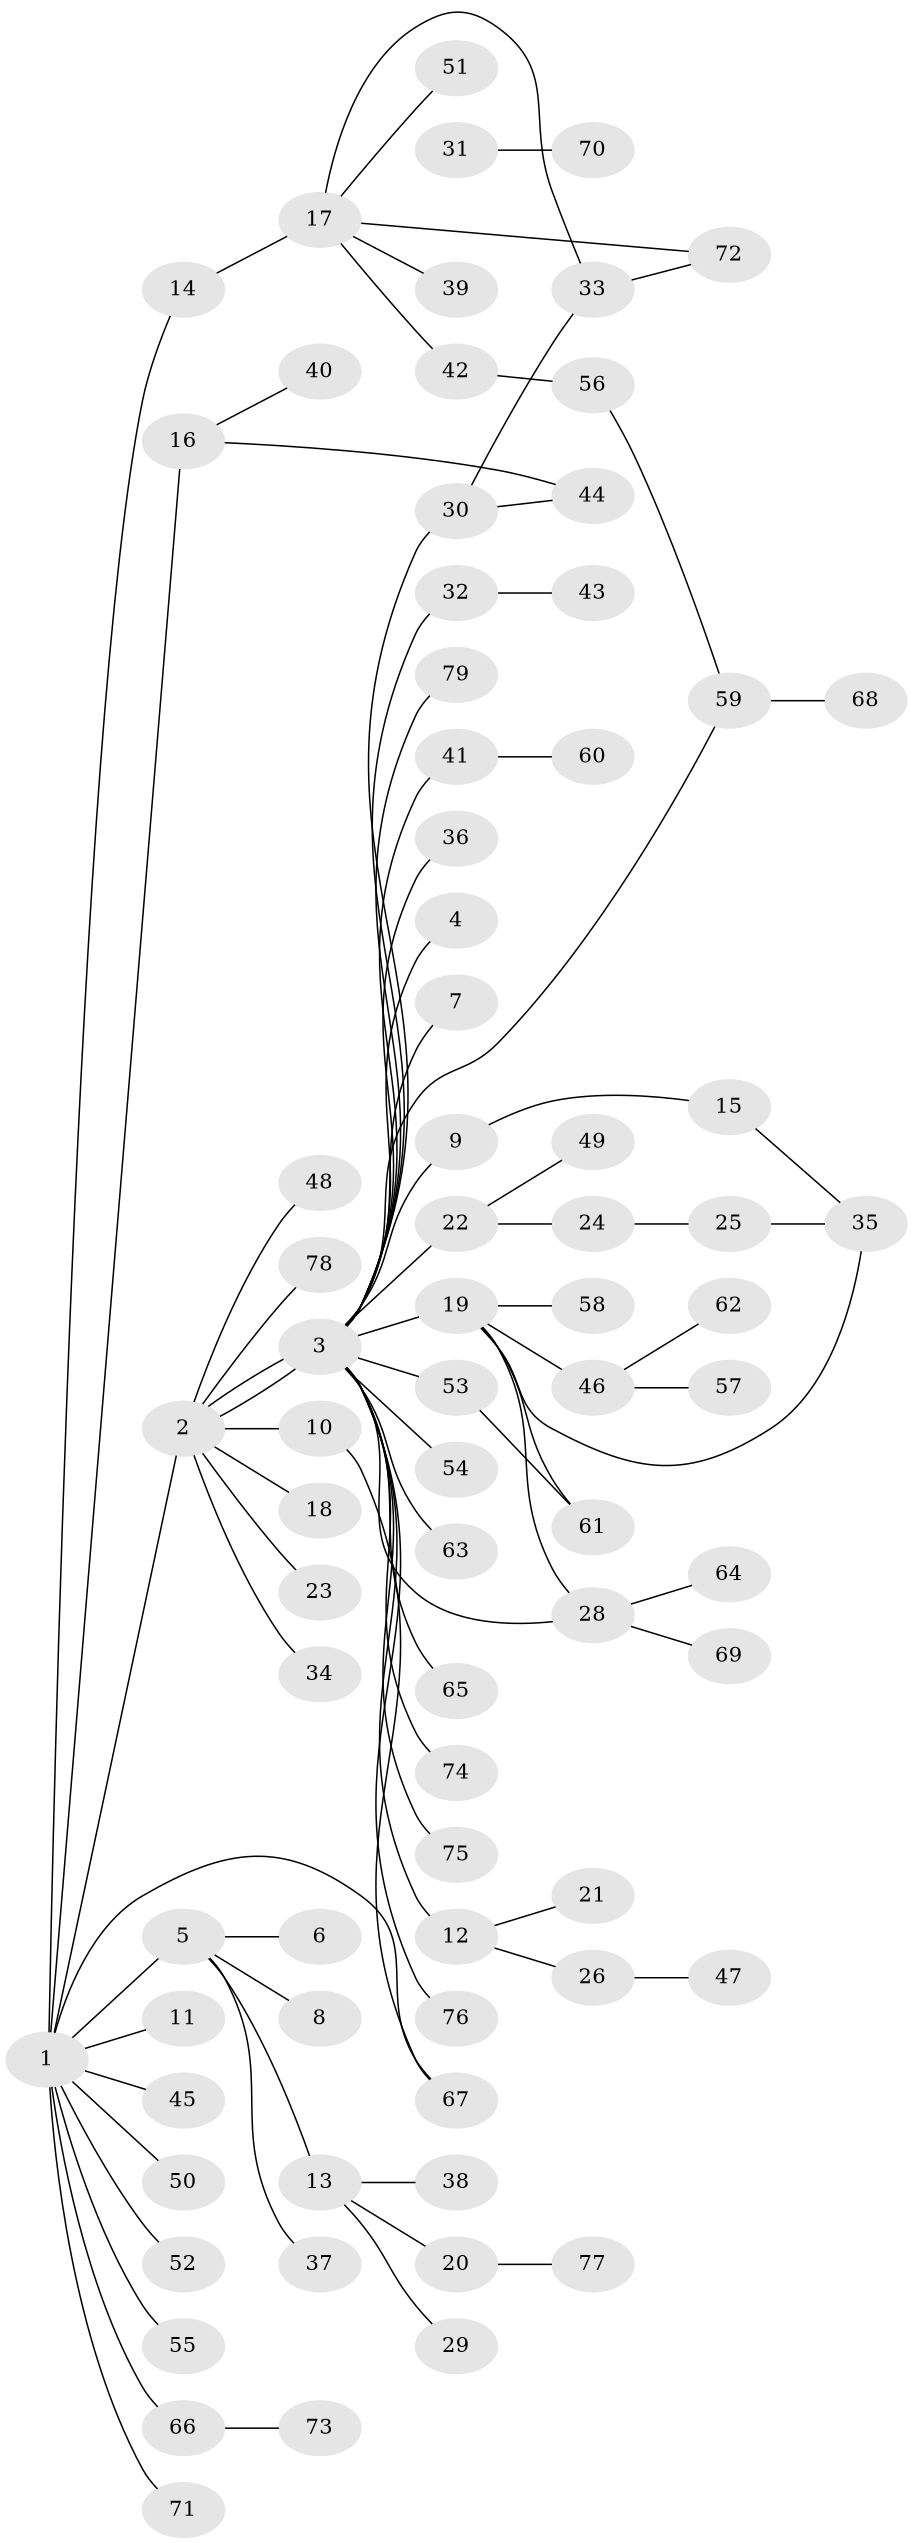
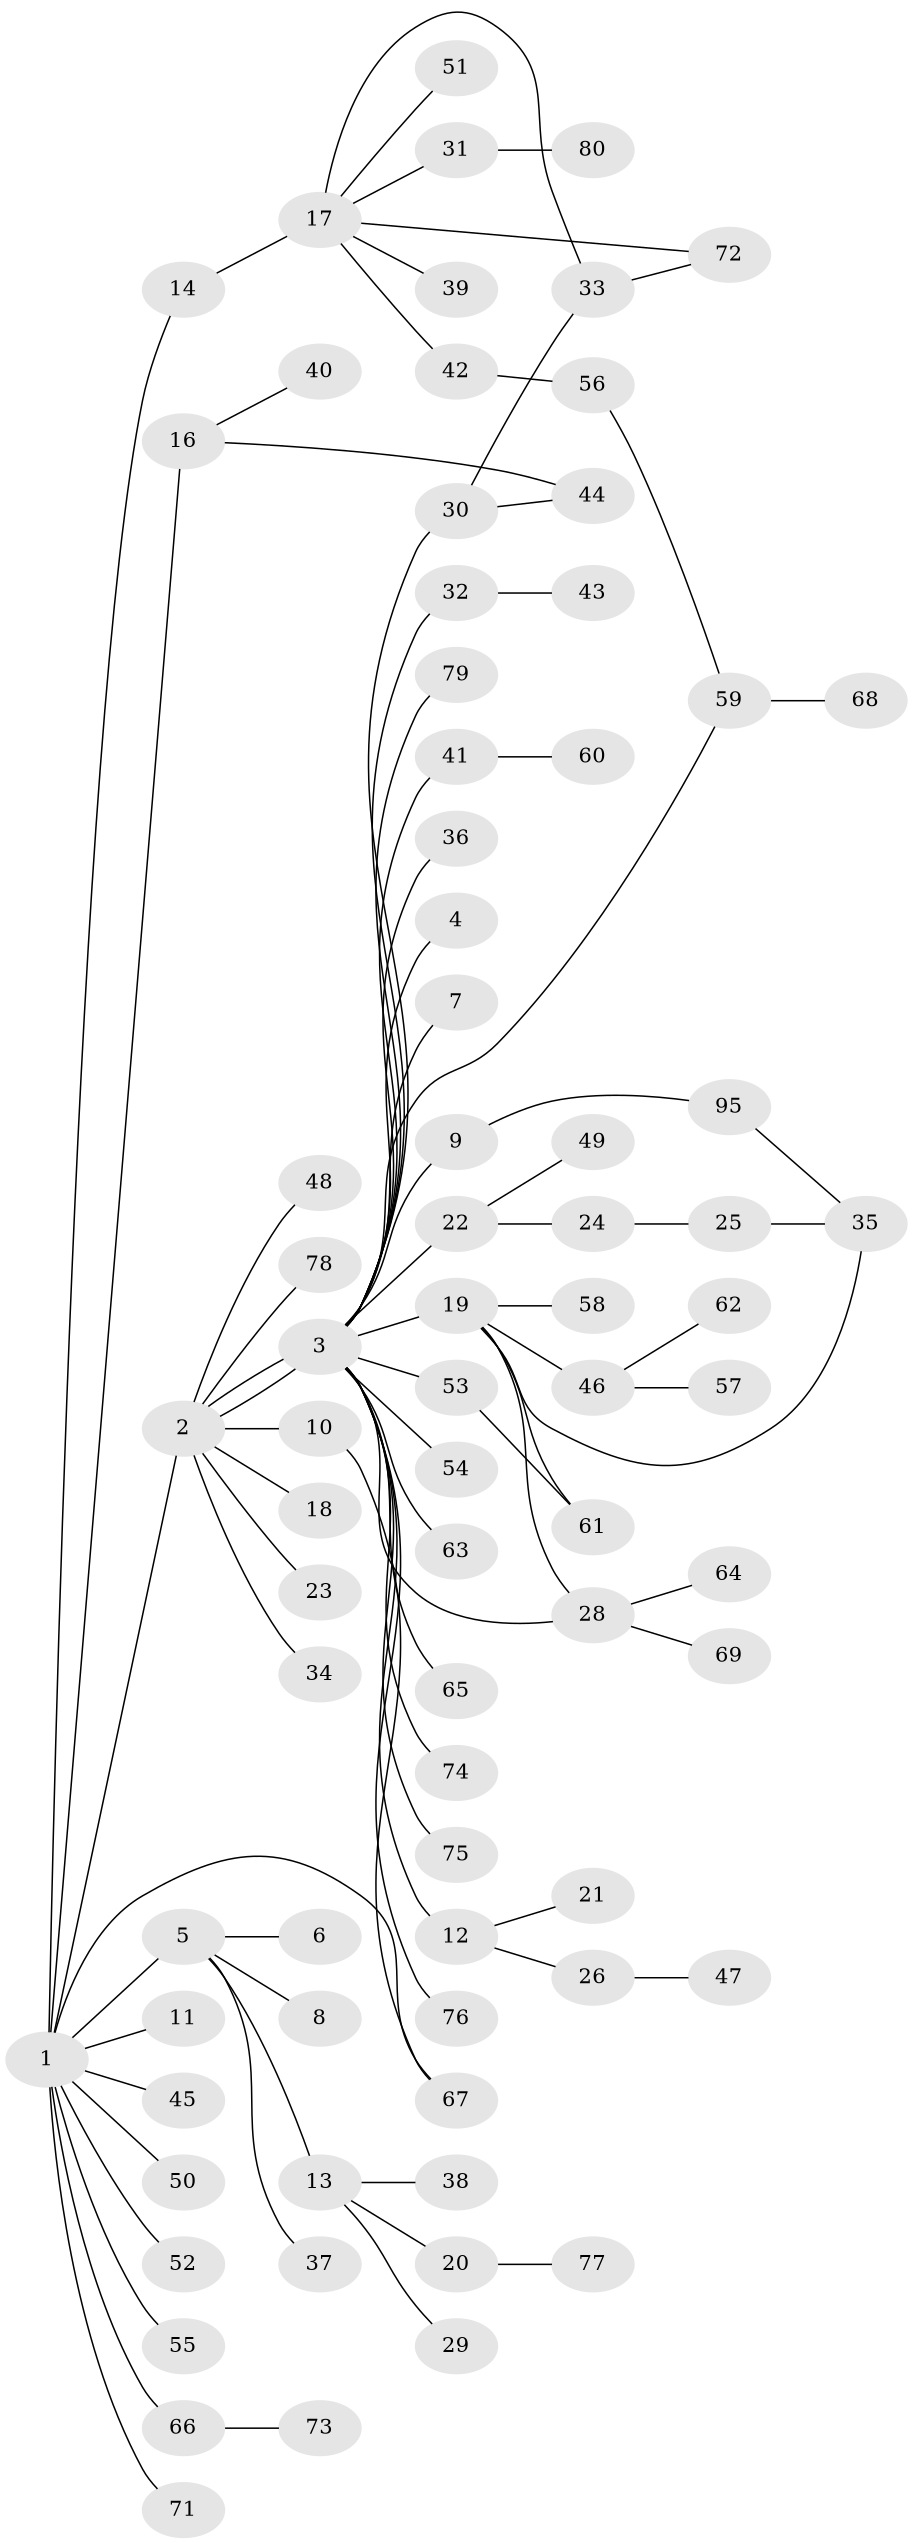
  graph {
    rankdir=LR
    node [color=gray90 style=filled]
    1
    2
    5
    11
    14
    16
    45
    50
    52
    55
    66
    67
    71
    3
    10
    18
    23
    34
    48
    78
    6
    8
    13
    37
    17
    40
    44
    73
    4
    7
    9
    12
    19
    22
    28
    30
    32
    36
    41
    53
    54
    59
    63
    65
    74
    75
    76
    79
-   15
+   15 [label=95]
    21
    26
    35
    46
    58
    61
    24
    49
    64
    69
    33
    43
    60
    68
    20
    29
    38
    47
    77
    31
    39
    42
    51
    72
-   70
+   70 [label=80]
    56
    57
    62
    25
    1 -- 2
    1 -- 5
    1 -- 11
    1 -- 14
    1 -- 16
    1 -- 45
    1 -- 50
    1 -- 52
    1 -- 55
    1 -- 66
    1 -- 67
    1 -- 71
    2 -- 3
    2 -- 3
    2 -- 10
    2 -- 18
    2 -- 23
    2 -- 34
    2 -- 48
    2 -- 78
    5 -- 6
    5 -- 8
    5 -- 13
    5 -- 37
    14 -- 17
    16 -- 40
    16 -- 44
    66 -- 73
    3 -- 4
    3 -- 7
    3 -- 9
    3 -- 12
    3 -- 19
    3 -- 22
    3 -- 28
    3 -- 30
    3 -- 32
    3 -- 36
    3 -- 41
    3 -- 53
    3 -- 54
    3 -- 59
    3 -- 63
    3 -- 65
    3 -- 74
    3 -- 75
    3 -- 76
    3 -- 79
    10 -- 67
    13 -- 20
    13 -- 29
    13 -- 38
    17 -- 33
+   17 -- 31
    17 -- 39
    17 -- 42
    17 -- 51
    17 -- 72
    9 -- 15
    12 -- 21
    12 -- 26
    19 -- 28
    19 -- 35
    19 -- 46
    19 -- 58
    19 -- 61
    22 -- 24
    22 -- 49
    28 -- 64
    28 -- 69
    30 -- 44
    30 -- 33
    32 -- 43
    41 -- 60
    53 -- 61
    59 -- 68
    15 -- 35
    26 -- 47
    46 -- 57
    46 -- 62
    24 -- 25
    33 -- 72
    20 -- 77
    31 -- 70
    42 -- 56
    56 -- 59
    25 -- 35
  }
